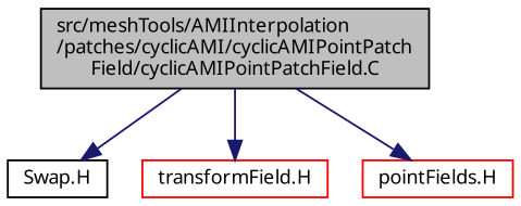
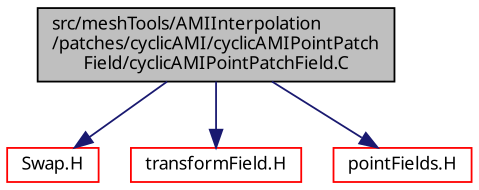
  digraph {
    fontname="Noto Sans"
    node [color=black fontname="Noto Sans" fontsize=10 shape=record]
    edge [color=midnightblue fontname="Noto Sans" fontsize=10 labelfontname=FreeSans labelfontsize=10 style=solid]
    n1 [fillcolor=grey75 fontcolor=black height=0.2 label="src/meshTools/AMIInterpolation\l/patches/cyclicAMI/cyclicAMIPointPatch\lField/cyclicAMIPointPatchField.C" style=filled width=0.4]
-   n2 [height=0.2 label="Swap.H" width=0.4]
+   n2 [color=red height=0.2 label="Swap.H" width=0.4]
    n3 [color=red height=0.2 label="transformField.H" width=0.4]
    n4 [color=red height=0.2 label="pointFields.H" width=0.4]
    n1 -> n2
    n1 -> n3
    n1 -> n4
  }
